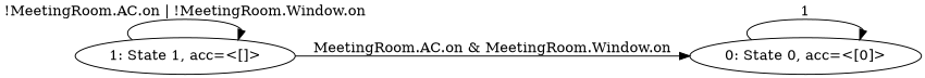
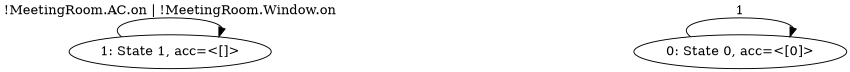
  digraph {
    rankdir=LR
    fontname="DejaVu Serif"
    node [fontname="DejaVu Serif"]
    edge [fontname="DejaVu Serif"]
    n1 [label="1: State 1, acc=<[]>"]
    n2 [label="0: State 0, acc=<[0]>"]
    n1 -> n1 [label="!MeetingRoom.AC.on | !MeetingRoom.Window.on"]
-   n1 -> n2 [label="MeetingRoom.AC.on & MeetingRoom.Window.on"]
    n2 -> n2 [label=1]
  }
